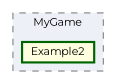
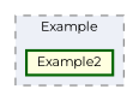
  digraph {
    compound=true
    fontname=Montserrat
    n1 [color=darkgreen fillcolor=lightyellow fontname=Montserrat fontsize=10 height=0.2 label=Example2 shape=box style="filled,bold" width=0.4]
    subgraph cluster_1 {
      bgcolor="#edf0f7"
      fontsize=10
-     label=MyGame
+     label=Example
      pencolor=grey50
      style="filled,dashed"
      n1
    }
  }
